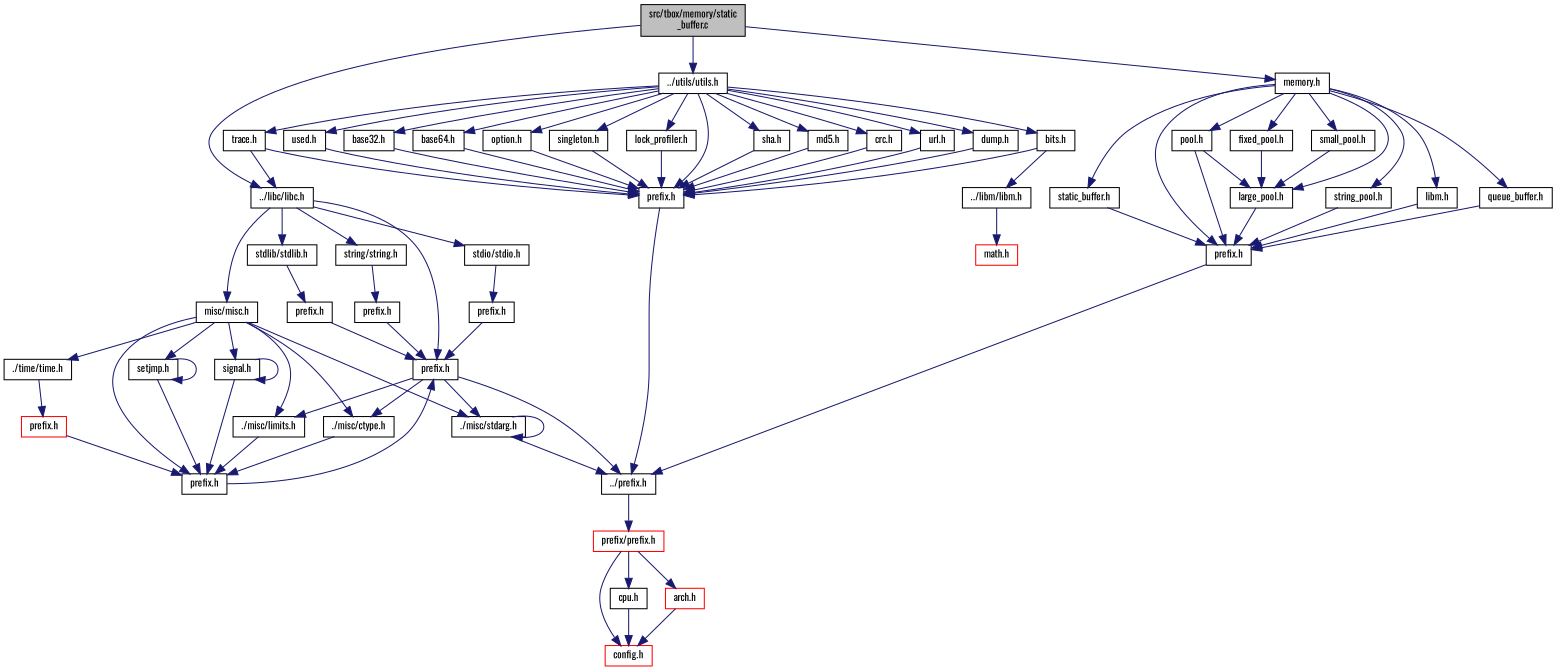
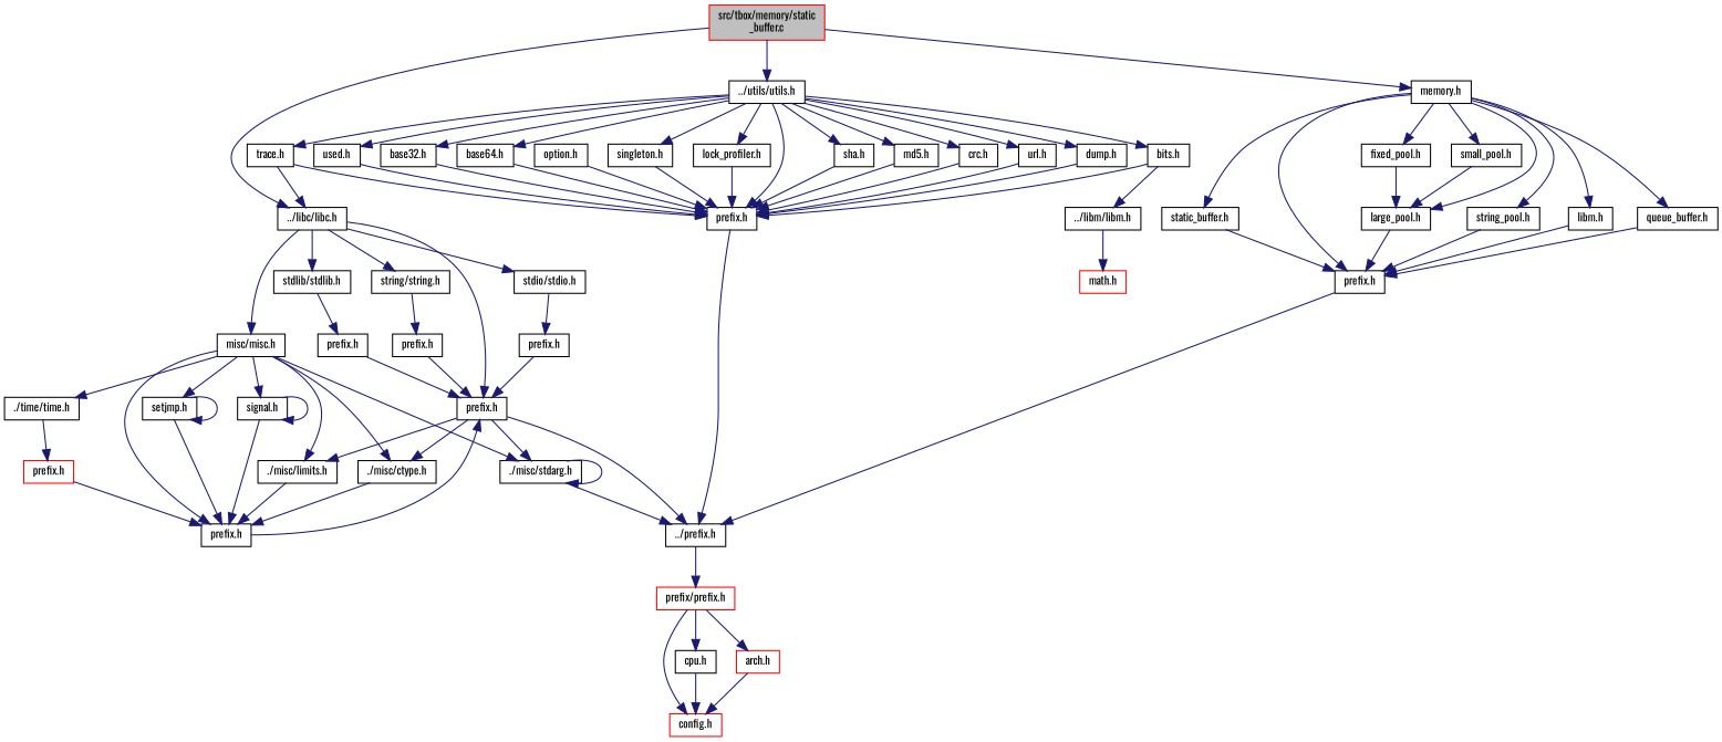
  digraph {
    fontname=Oswald
    node [color=black fillcolor=white fontname=Oswald fontsize=10 shape=record style=filled]
    edge [color=midnightblue fontname=Oswald fontsize=10 labelfontname=CourierNew labelfontsize=10 style=solid]
-   n1 [fillcolor=grey75 fontcolor=black height=0.2 label="src/tbox/memory/static\l_buffer.c" width=0.4]
+   n1 [color=red fillcolor=grey75 fontcolor=black height=0.2 label="src/tbox/memory/static\l_buffer.c" width=0.4]
    n2 [height=0.2 label="memory.h" width=0.4]
    n3 [height=0.2 label="../libc/libc.h" width=0.4]
    n4 [height=0.2 label="../utils/utils.h" width=0.4]
    n5 [height=0.2 label="prefix.h" width=0.4]
-   n6 [height=0.2 label="pool.h" width=0.4]
    n7 [height=0.2 label="large_pool.h" width=0.4]
    n8 [height=0.2 label="fixed_pool.h" width=0.4]
    n9 [height=0.2 label="small_pool.h" width=0.4]
    n10 [height=0.2 label="string_pool.h" width=0.4]
    n11 [height=0.2 label="libm.h" width=0.4]
    n12 [height=0.2 label="queue_buffer.h" width=0.4]
    n13 [height=0.2 label="static_buffer.h" width=0.4]
    n14 [height=0.2 label="prefix.h" width=0.4]
    n15 [height=0.2 label="misc/misc.h" width=0.4]
    n16 [height=0.2 label="stdio/stdio.h" width=0.4]
    n17 [height=0.2 label="stdlib/stdlib.h" width=0.4]
    n18 [height=0.2 label="string/string.h" width=0.4]
    n19 [height=0.2 label="prefix.h" width=0.4]
    n20 [height=0.2 label="bits.h" width=0.4]
    n21 [height=0.2 label="sha.h" width=0.4]
    n22 [height=0.2 label="md5.h" width=0.4]
    n23 [height=0.2 label="crc.h" width=0.4]
    n24 [height=0.2 label="url.h" width=0.4]
    n25 [height=0.2 label="dump.h" width=0.4]
    n26 [height=0.2 label="used.h" width=0.4]
    n27 [height=0.2 label="trace.h" width=0.4]
    n28 [height=0.2 label="base32.h" width=0.4]
    n29 [height=0.2 label="base64.h" width=0.4]
    n30 [height=0.2 label="option.h" width=0.4]
    n31 [height=0.2 label="singleton.h" width=0.4]
    n32 [height=0.2 label="lock_profiler.h" width=0.4]
    n33 [height=0.2 label="../prefix.h" width=0.4]
    n34 [color=red height=0.2 label="prefix/prefix.h" width=0.4]
    n35 [color=red height=0.2 label="config.h" width=0.4]
    n36 [height=0.2 label="cpu.h" width=0.4]
    n37 [color=red height=0.2 label="arch.h" width=0.4]
    n38 [height=0.2 label="./misc/ctype.h" width=0.4]
    n39 [height=0.2 label="./misc/limits.h" width=0.4]
    n40 [height=0.2 label="./misc/stdarg.h" width=0.4]
    n41 [height=0.2 label="prefix.h" width=0.4]
    n42 [height=0.2 label="setjmp.h" width=0.4]
    n43 [height=0.2 label="signal.h" width=0.4]
    n44 [height=0.2 label="./time/time.h" width=0.4]
    n45 [height=0.2 label="prefix.h" width=0.4]
    n46 [height=0.2 label="prefix.h" width=0.4]
    n47 [height=0.2 label="prefix.h" width=0.4]
    n48 [color=red height=0.2 label="prefix.h" width=0.4]
    n49 [height=0.2 label="../libm/libm.h" width=0.4]
    n50 [color=red height=0.2 label="math.h" width=0.4]
    n1 -> n2
    n1 -> n3
    n1 -> n4
    n2 -> n5
-   n2 -> n6
    n2 -> n7
    n2 -> n8
    n2 -> n9
    n2 -> n10
    n2 -> n11
    n2 -> n12
    n2 -> n13
    n3 -> n14
    n3 -> n15
    n3 -> n16
    n3 -> n17
    n3 -> n18
    n4 -> n19
    n4 -> n20
    n4 -> n21
    n4 -> n22
    n4 -> n23
    n4 -> n24
    n4 -> n25
    n4 -> n26
    n4 -> n27
    n4 -> n28
    n4 -> n29
-   n4 -> n30
    n4 -> n31
    n4 -> n32
    n5 -> n33
-   n6 -> n5
-   n6 -> n7
    n7 -> n5
    n8 -> n7
    n9 -> n7
    n10 -> n5
    n11 -> n5
    n12 -> n5
    n13 -> n5
    n14 -> n33
    n14 -> n38
    n14 -> n39
    n14 -> n40
    n15 -> n38
    n15 -> n39
    n15 -> n40
    n15 -> n41
    n15 -> n42
    n15 -> n43
    n15 -> n44
    n16 -> n45
    n17 -> n46
    n18 -> n47
    n19 -> n33
    n20 -> n19
    n20 -> n49
    n21 -> n19
    n22 -> n19
    n23 -> n19
    n24 -> n19
    n25 -> n19
    n26 -> n19
    n27 -> n3
    n27 -> n19
    n28 -> n19
    n29 -> n19
    n30 -> n19
    n31 -> n19
    n32 -> n19
    n33 -> n34
    n34 -> n35
    n34 -> n36
    n34 -> n37
    n36 -> n35
    n37 -> n35
    n38 -> n41
    n39 -> n41
    n40 -> n33
    n40 -> n40
    n41 -> n14
    n42 -> n41
    n42 -> n42
    n43 -> n41
    n43 -> n43
    n44 -> n48
    n45 -> n14
    n46 -> n14
    n47 -> n14
    n48 -> n41
    n49 -> n50
  }
